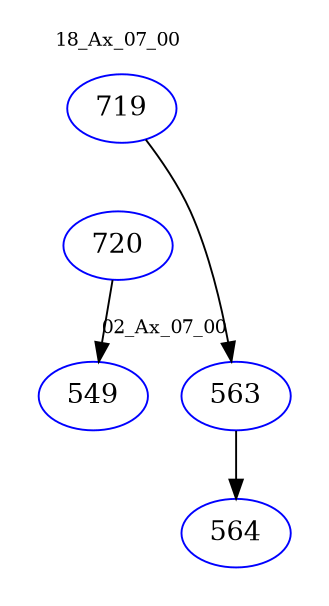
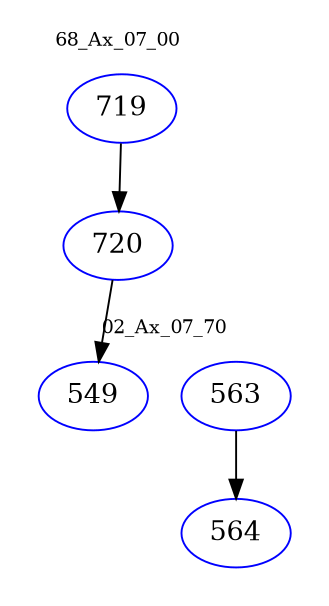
  digraph {
    node [color=blue]
    edge [color=black]
    n1 [label=719]
    n2 [label=720]
    n3 [label=563]
    n4 [label=549]
    n5 [label=564]
    subgraph cluster_1 {
      color=white
      fontsize=10
-     label="18_Ax_07_00"
+     label="68_Ax_07_00"
      n1
      n2
    }
    subgraph cluster_2 {
      color=white
      fontsize=10
-     label="02_Ax_07_00"
+     label="02_Ax_07_70"
      n3
      n4
      n5
    }
-   n1 -> n3
+   n1 -> n2
    n2 -> n4
    n3 -> n5
  }
